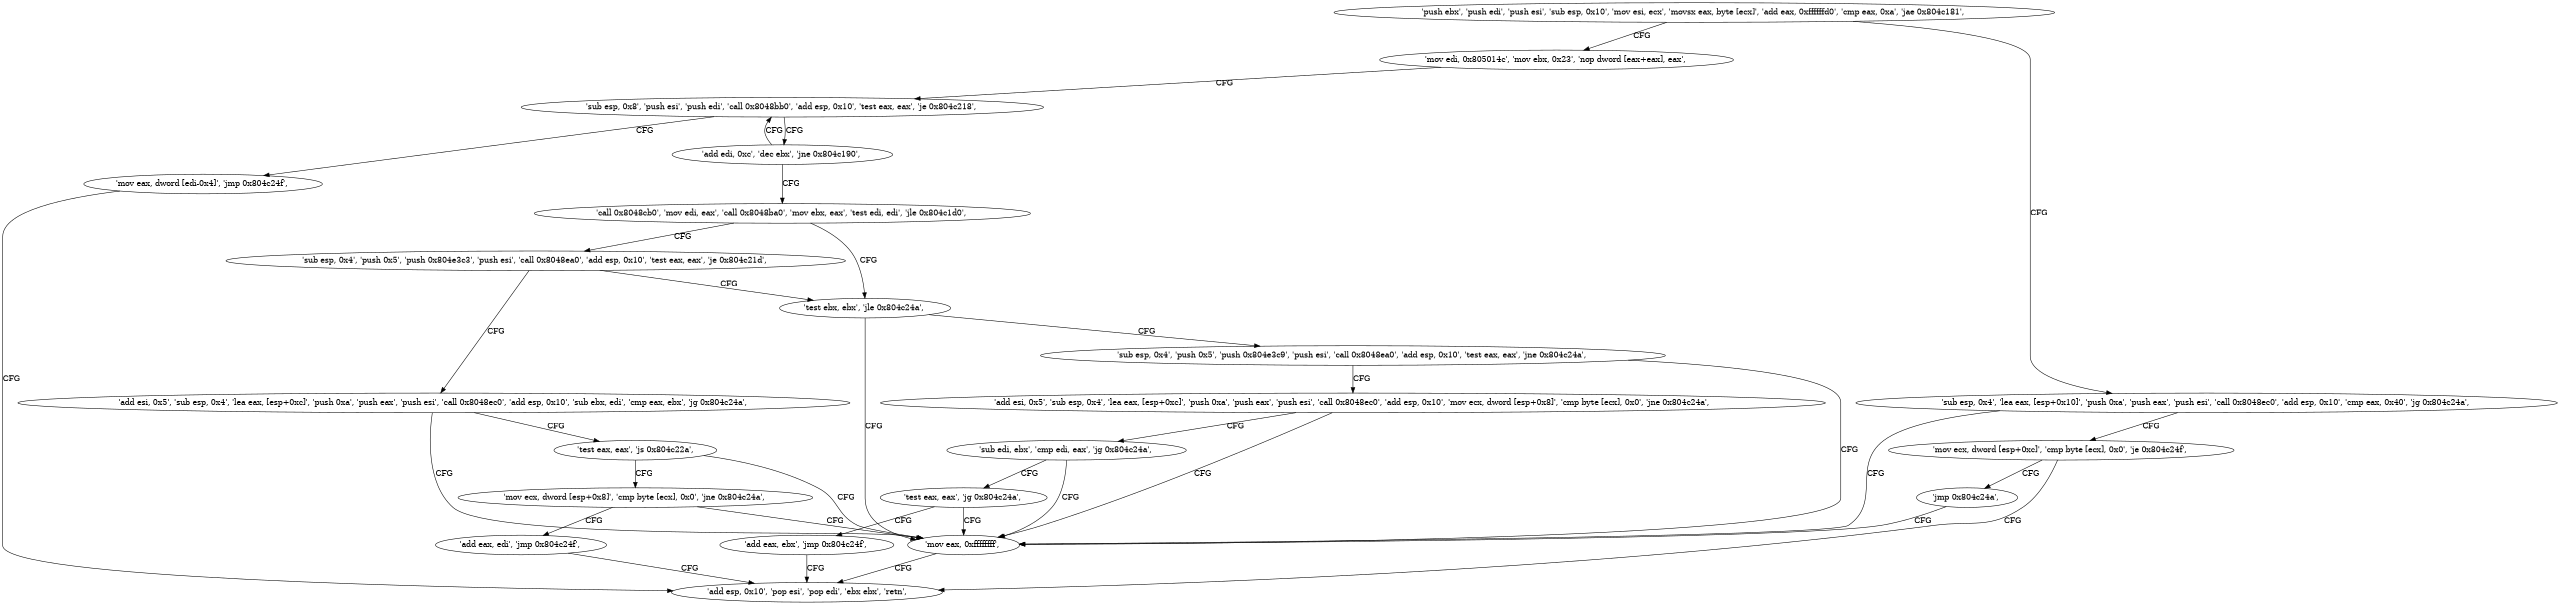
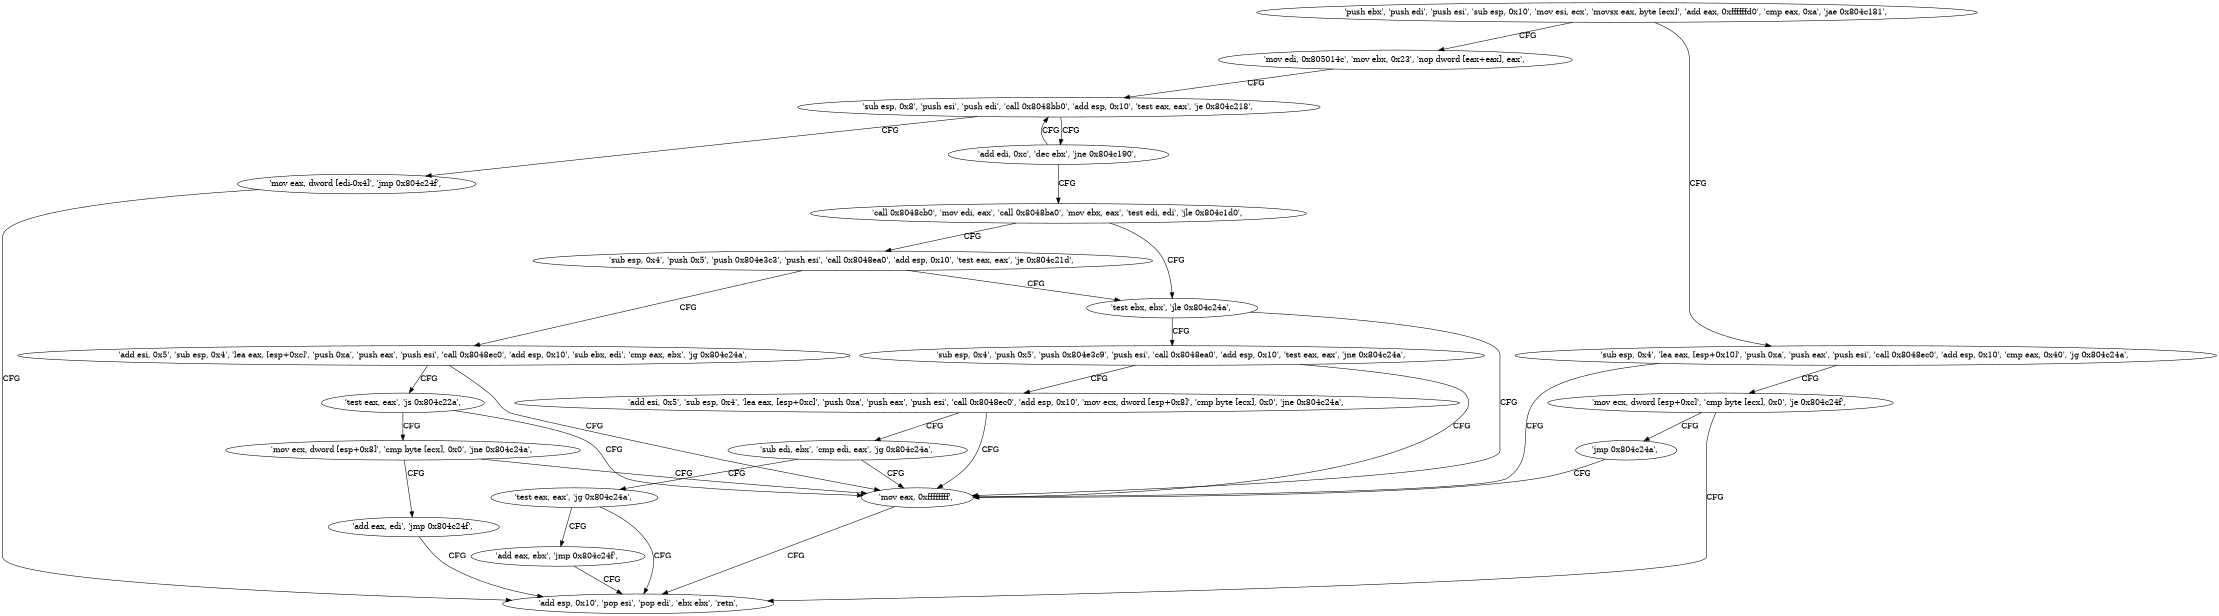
  digraph {
    n1 [label="'push ebx', 'push edi', 'push esi', 'sub esp, 0x10', 'mov esi, ecx', 'movsx eax, byte [ecx]', 'add eax, 0xffffffd0', 'cmp eax, 0xa', 'jae 0x804c181', "]
    n2 [label="'mov edi, 0x805014c', 'mov ebx, 0x23', 'nop dword [eax+eax], eax', "]
    n3 [label="'sub esp, 0x4', 'lea eax, [esp+0x10]', 'push 0xa', 'push eax', 'push esi', 'call 0x8048ec0', 'add esp, 0x10', 'cmp eax, 0x40', 'jg 0x804c24a', "]
    n4 [label="'sub esp, 0x8', 'push esi', 'push edi', 'call 0x8048bb0', 'add esp, 0x10', 'test eax, eax', 'je 0x804c218', "]
    n5 [label="'mov eax, 0xffffffff', "]
    n6 [label="'mov ecx, dword [esp+0xc]', 'cmp byte [ecx], 0x0', 'je 0x804c24f', "]
    n7 [label="'mov eax, dword [edi-0x4]', 'jmp 0x804c24f', "]
    n8 [label="'add edi, 0xc', 'dec ebx', 'jne 0x804c190', "]
    n9 [label="'add esp, 0x10', 'pop esi', 'pop edi', 'ebx ebx', 'retn',"]
    n10 [label="'jmp 0x804c24a', "]
    n11 [label="'call 0x8048cb0', 'mov edi, eax', 'call 0x8048ba0', 'mov ebx, eax', 'test edi, edi', 'jle 0x804c1d0', "]
    n12 [label="'test ebx, ebx', 'jle 0x804c24a', "]
    n13 [label="'sub esp, 0x4', 'push 0x5', 'push 0x804e3c3', 'push esi', 'call 0x8048ea0', 'add esp, 0x10', 'test eax, eax', 'je 0x804c21d', "]
    n14 [label="'sub esp, 0x4', 'push 0x5', 'push 0x804e3c9', 'push esi', 'call 0x8048ea0', 'add esp, 0x10', 'test eax, eax', 'jne 0x804c24a', "]
    n15 [label="'add esi, 0x5', 'sub esp, 0x4', 'lea eax, [esp+0xc]', 'push 0xa', 'push eax', 'push esi', 'call 0x8048ec0', 'add esp, 0x10', 'sub ebx, edi', 'cmp eax, ebx', 'jg 0x804c24a', "]
    n16 [label="'add esi, 0x5', 'sub esp, 0x4', 'lea eax, [esp+0xc]', 'push 0xa', 'push eax', 'push esi', 'call 0x8048ec0', 'add esp, 0x10', 'mov ecx, dword [esp+0x8]', 'cmp byte [ecx], 0x0', 'jne 0x804c24a', "]
    n17 [label="'test eax, eax', 'js 0x804c22a',"]
    n18 [label="'sub edi, ebx', 'cmp edi, eax', 'jg 0x804c24a', "]
    n19 [label="'mov ecx, dword [esp+0x8]', 'cmp byte [ecx], 0x0', 'jne 0x804c24a', "]
    n20 [label="'test eax, eax', 'jg 0x804c24a', "]
    n21 [label="'add eax, edi', 'jmp 0x804c24f', "]
    n22 [label="'add eax, ebx', 'jmp 0x804c24f', "]
    n1 -> n2 [label=CFG]
    n1 -> n3 [label=CFG]
    n2 -> n4 [label=CFG]
    n3 -> n5 [label=CFG]
    n3 -> n6 [label=CFG]
    n4 -> n7 [label=CFG]
    n4 -> n8 [label=CFG]
    n5 -> n9 [label=CFG]
    n6 -> n9 [label=CFG]
    n6 -> n10 [label=CFG]
    n7 -> n9 [label=CFG]
    n8 -> n4 [label=CFG]
    n8 -> n11 [label=CFG]
    n10 -> n5 [label=CFG]
    n11 -> n12 [label=CFG]
    n11 -> n13 [label=CFG]
    n12 -> n5 [label=CFG]
    n12 -> n14 [label=CFG]
    n13 -> n12 [label=CFG]
    n13 -> n15 [label=CFG]
    n14 -> n5 [label=CFG]
    n14 -> n16 [label=CFG]
    n15 -> n5 [label=CFG]
    n15 -> n17 [label=CFG]
    n16 -> n5 [label=CFG]
    n16 -> n18 [label=CFG]
    n17 -> n5 [label=CFG]
    n17 -> n19 [label=CFG]
    n18 -> n5 [label=CFG]
    n18 -> n20 [label=CFG]
    n19 -> n5 [label=CFG]
    n19 -> n21 [label=CFG]
-   n20 -> n5 [label=CFG]
+   n20 -> n9 [label=CFG]
    n20 -> n22 [label=CFG]
    n21 -> n9 [label=CFG]
    n22 -> n9 [label=CFG]
  }
